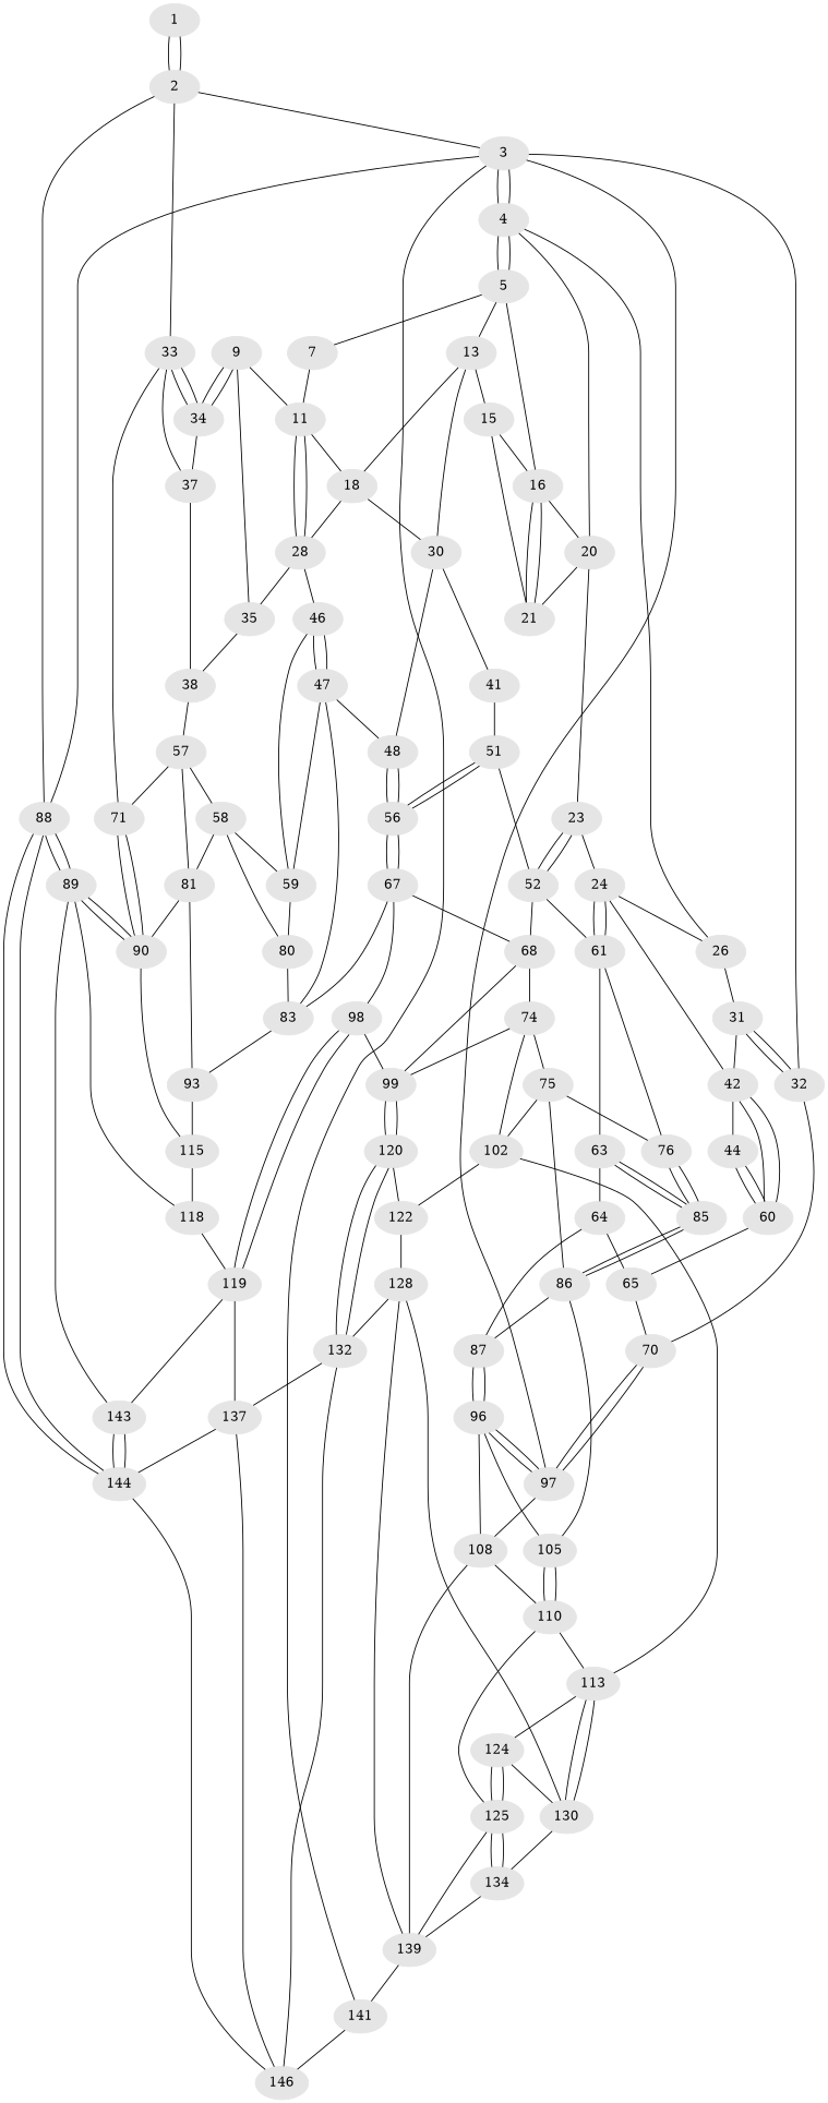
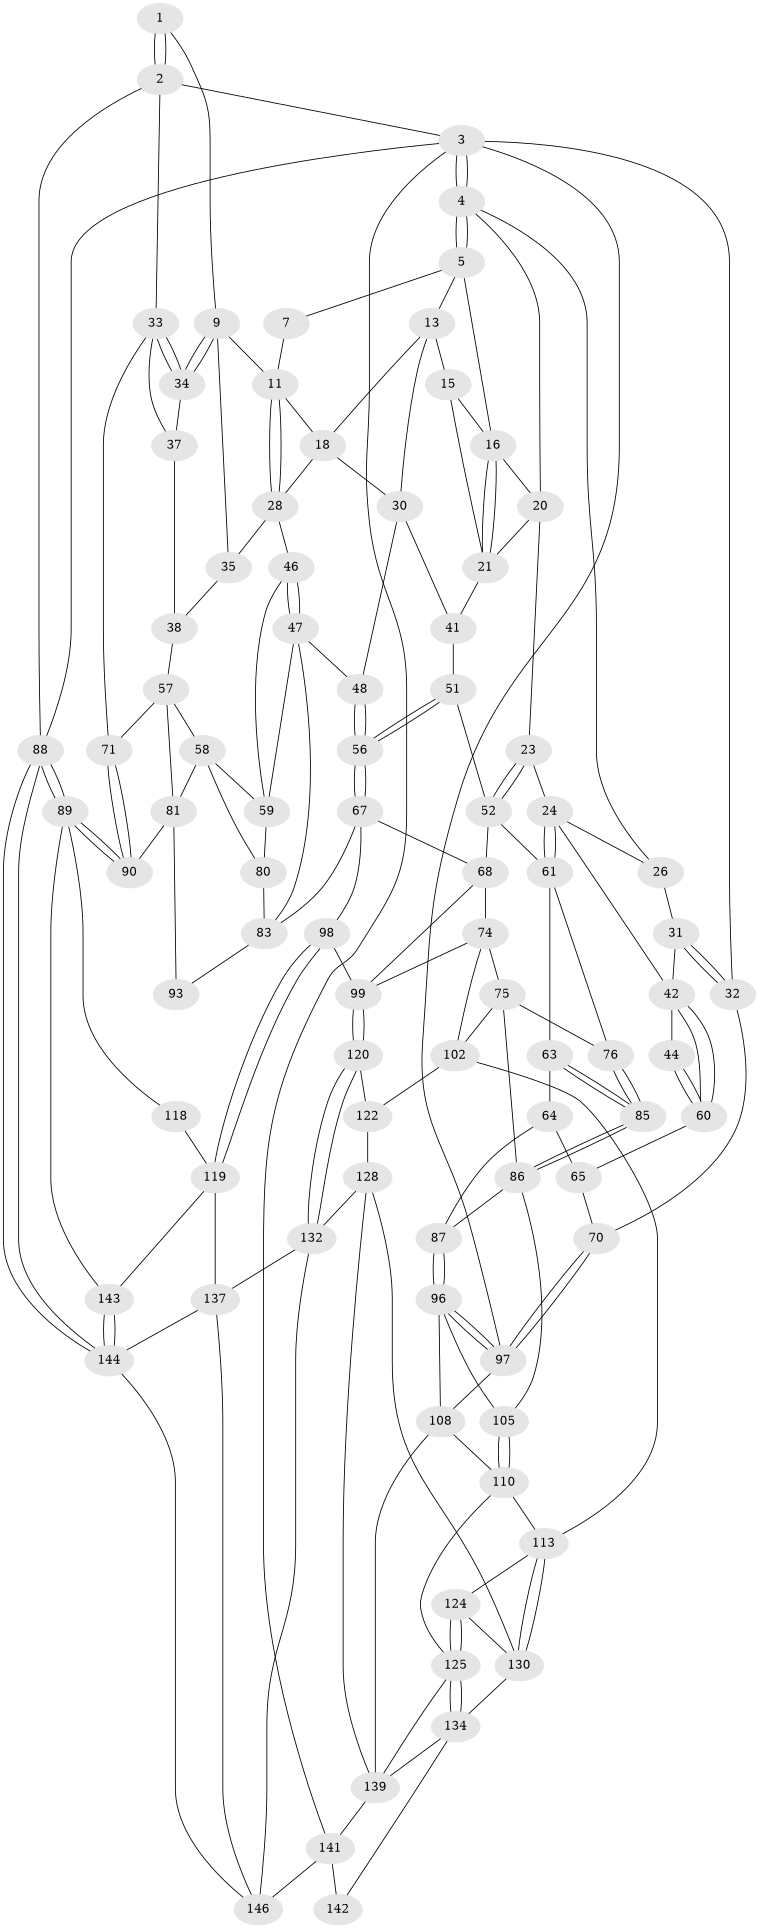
  graph {
    node [color=gray90 style=filled]
    1 [super="+8"]
    2 [super="+27"]
    9 [super="+10"]
    3 [super="+104"]
    33 [super="+54"]
    88
    11 [super="+12"]
    34
    35
    4 [super="+19"]
    32 [super="+45"]
    97 [super="+103"]
    141 [super="+148"]
    37 [super="+53"]
    71
    89 [super="+123"]
    144 [super="+145"]
    5 [super="+6"]
    20 [super="+22"]
    26
    70
    108 [super="+109"]
+   142
    146 [super="+147"]
    7
    13 [super="+14"]
    16 [super="+17"]
    21 [super="+39"]
    23
    31
    18 [super="+29"]
    15
    30 [super="+40"]
    28 [super="+36"]
    38 [super="+55"]
    46
    41 [super="+50"]
    48 [super="+49"]
    24 [super="+25"]
    52 [super="+66"]
    51
    42 [super="+43"]
    61 [super="+62"]
    68 [super="+73"]
    44
    60
    63
    76
    47 [super="+78"]
    59 [super="+77"]
    56
    90 [super="+107"]
    57 [super="+72"]
    58 [super="+79"]
    81 [super="+92"]
    65 [super="+69"]
    n57 [label=83 super="+91"]
    80
    93 [super="+116"]
    67 [super="+83"]
    74 [super="+101"]
    99 [super="+100"]
    98
    64 [super="+84"]
    85
    87
    86 [super="+95"]
    96 [super="+106"]
    119 [super="+136"]
    75 [super="+94"]
    102 [super="+112"]
    120 [super="+121"]
-   115 [super="+117"]
    113 [super="+114"]
    122 [super="+127"]
    105
    110 [super="+111"]
    118
    143
    139 [super="+140"]
    137 [super="+138"]
    132 [super="+133"]
    124
    130 [super="+131"]
    128 [super="+129"]
    125 [super="+126"]
    134 [super="+135"]
    1 -- 2 [weight=2]
    1 -- 2
+   1 -- 9
    2 -- 3
    2 -- 33
    2 -- 88
    9 -- 11
    9 -- 34
    9 -- 34
    9 -- 35
    3 -- 88
    3 -- 4
    3 -- 4
    3 -- 32
    3 -- 97
    3 -- 141
    33 -- 34
    33 -- 34
    33 -- 37
    33 -- 71
    88 -- 89
    88 -- 89
    88 -- 144
    88 -- 144
    11 -- 18
    11 -- 28
    11 -- 28
    34 -- 37
    35 -- 38
    4 -- 5
    4 -- 5
    4 -- 20
    4 -- 26
    32 -- 70
    97 -- 108
+   141 -- 142
    141 -- 146
    37 -- 38 [weight=2]
    71 -- 90
    71 -- 90
    89 -- 90
    89 -- 90
    89 -- 118
    89 -- 143
    144 -- 146
    5 -- 7
    5 -- 13
    5 -- 16
    20 -- 21
    20 -- 23
    26 -- 31
    70 -- 97
    70 -- 97
    108 -- 110
    108 -- 139
    7 -- 11
    13 -- 18
    13 -- 15
    13 -- 30
    16 -- 20
    16 -- 21
    16 -- 21
+   21 -- 41
    23 -- 24
    23 -- 52
    23 -- 52
    31 -- 32
    31 -- 32
    31 -- 42
    18 -- 30
    18 -- 28
    15 -- 16
    15 -- 21
    30 -- 41
    30 -- 48
    28 -- 35
    28 -- 46
    38 -- 57
    46 -- 47
    46 -- 47
    46 -- 59
    41 -- 51
    48 -- 56
    48 -- 56
    24 -- 26
    24 -- 42
    24 -- 61
    24 -- 61
    52 -- 61
    52 -- 68
    51 -- 52
    51 -- 56
    51 -- 56
    42 -- 44
    42 -- 60
    42 -- 60
    61 -- 63
    61 -- 76
    68 -- 74
    68 -- 99
    44 -- 60
    44 -- 60
    60 -- 65
    63 -- 64
    63 -- 85
    63 -- 85
    76 -- 85
    76 -- 85
    47 -- 48
    47 -- 59
    47 -- n57
    59 -- 80
    56 -- 67
    56 -- 67
-   90 -- 115
    57 -- 71
    57 -- 58
    57 -- 81
    58 -- 59
    58 -- 81
    58 -- 80
    81 -- 90
    81 -- 93
    65 -- 70
    n57 -- 93
    80 -- n57
-   93 -- 115 [weight=2]
    67 -- 68
    67 -- n57
    67 -- 98
    74 -- 99
    74 -- 75
    74 -- 102
    99 -- 120
    99 -- 120
    98 -- 99
    98 -- 119
    98 -- 119
    64 -- 65 [weight=2]
    64 -- 87
    85 -- 86
    85 -- 86
    87 -- 96
    87 -- 96
    86 -- 87
    86 -- 105
    96 -- 97
    96 -- 97
    96 -- 108
    96 -- 105
    119 -- 143
    119 -- 137
    75 -- 76
    75 -- 86
    75 -- 102
    102 -- 113
    102 -- 122
    120 -- 122 [weight=2]
    120 -- 132
    120 -- 132
-   115 -- 118
    113 -- 124
    113 -- 130
    113 -- 130
    122 -- 128
    105 -- 110
    105 -- 110
    110 -- 113
    110 -- 125
    118 -- 119
    143 -- 144
    143 -- 144
    139 -- 141
    137 -- 144
    137 -- 146
    132 -- 146
    132 -- 137
    124 -- 130
    124 -- 125
    124 -- 125
    130 -- 134
    128 -- 139
    128 -- 132
    128 -- 130
    125 -- 139
    125 -- 134
    125 -- 134
+   134 -- 142
    134 -- 139
  }
